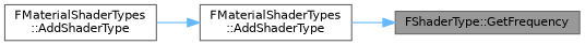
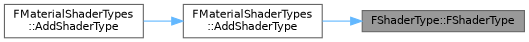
  digraph {
    rankdir=RL
    node [color=grey40 fillcolor=white fontname=Helvetica fontsize=10 shape=box style=filled]
    edge [color=steelblue1 dir=back fontname=Helvetica fontsize=10 labelfontname=Helvetica labelfontsize=10 style=solid]
-   n1 [color=gray40 fillcolor=grey60 fontcolor=black height=0.2 label="FShaderType::GetFrequency" width=0.4]
+   n1 [color=gray40 fillcolor=grey60 fontcolor=black height=0.2 label="FShaderType::FShaderType" width=0.4]
    n2 [height=0.2 label="FMaterialShaderTypes\l::AddShaderType" width=0.4]
    n3 [height=0.2 label="FMaterialShaderTypes\l::AddShaderType" width=0.4]
    n1 -> n2
    n2 -> n3
  }
